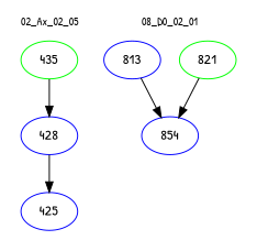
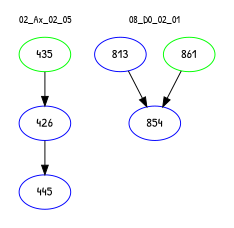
  digraph {
    fontname="Patrick Hand"
    node [color=blue fontname="Patrick Hand"]
    edge [color=black fontname="Patrick Hand"]
    n1 [color=green label=435]
-   n2 [label=428]
-   n3 [label=425]
-   n4 [color=green label=821]
+   n2 [label=426]
+   n3 [label=445]
+   n4 [color=green label=861]
    n5 [label=813]
    n6 [label=854]
    subgraph cluster_1 {
      color=white
      fontsize=10
      label="02_Ax_02_05"
      n1
      n2
      n3
    }
    subgraph cluster_2 {
      color=white
      fontsize=10
      label="08_D0_02_01"
      n4
      n5
      n6
    }
    n1 -> n2
    n2 -> n3
    n4 -> n6
    n5 -> n6
  }
